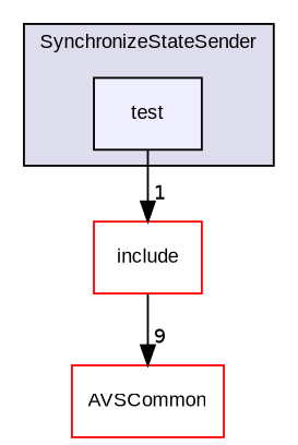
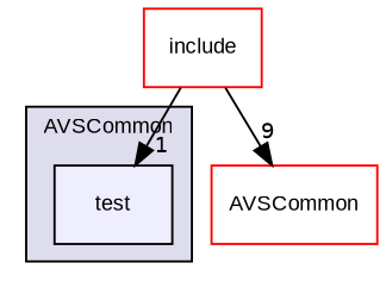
  digraph {
    compound=true
    fontname="Liberation Sans"
    node [fillcolor=white fontname="Liberation Sans" fontsize=10 shape=box style=filled color=red]
    edge [fontname="Liberation Sans" labeldistance=1.5 labelfontname=Helvetica labelfontsize=10]
    n1 [fillcolor="#eeeeff" label=test pencolor=black color=""]
    n2 [label=include]
    n3 [label=AVSCommon]
    subgraph cluster_1 {
      bgcolor="#ddddee"
      fontsize=10
-     label=SynchronizeStateSender
+     label=AVSCommon
      pencolor=black
      n1
    }
-   n1 -> n2 [headlabel=1]
+   n2 -> n1 [headlabel=1]
    n2 -> n3 [headlabel=9]
  }
